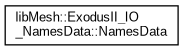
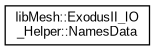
  digraph {
    rankdir=TB
    fontname="Liberation Sans"
-   n1 [color=black fillcolor=white fontname="Liberation Sans" fontsize=10 height=0.2 label="libMesh::ExodusII_IO\l_NamesData::NamesData" shape=record style=filled width=0.4]
+   n1 [color=black fillcolor=white fontname="Liberation Sans" fontsize=10 height=0.2 label="libMesh::ExodusII_IO\l_Helper::NamesData" shape=record style=filled width=0.4]
  }
